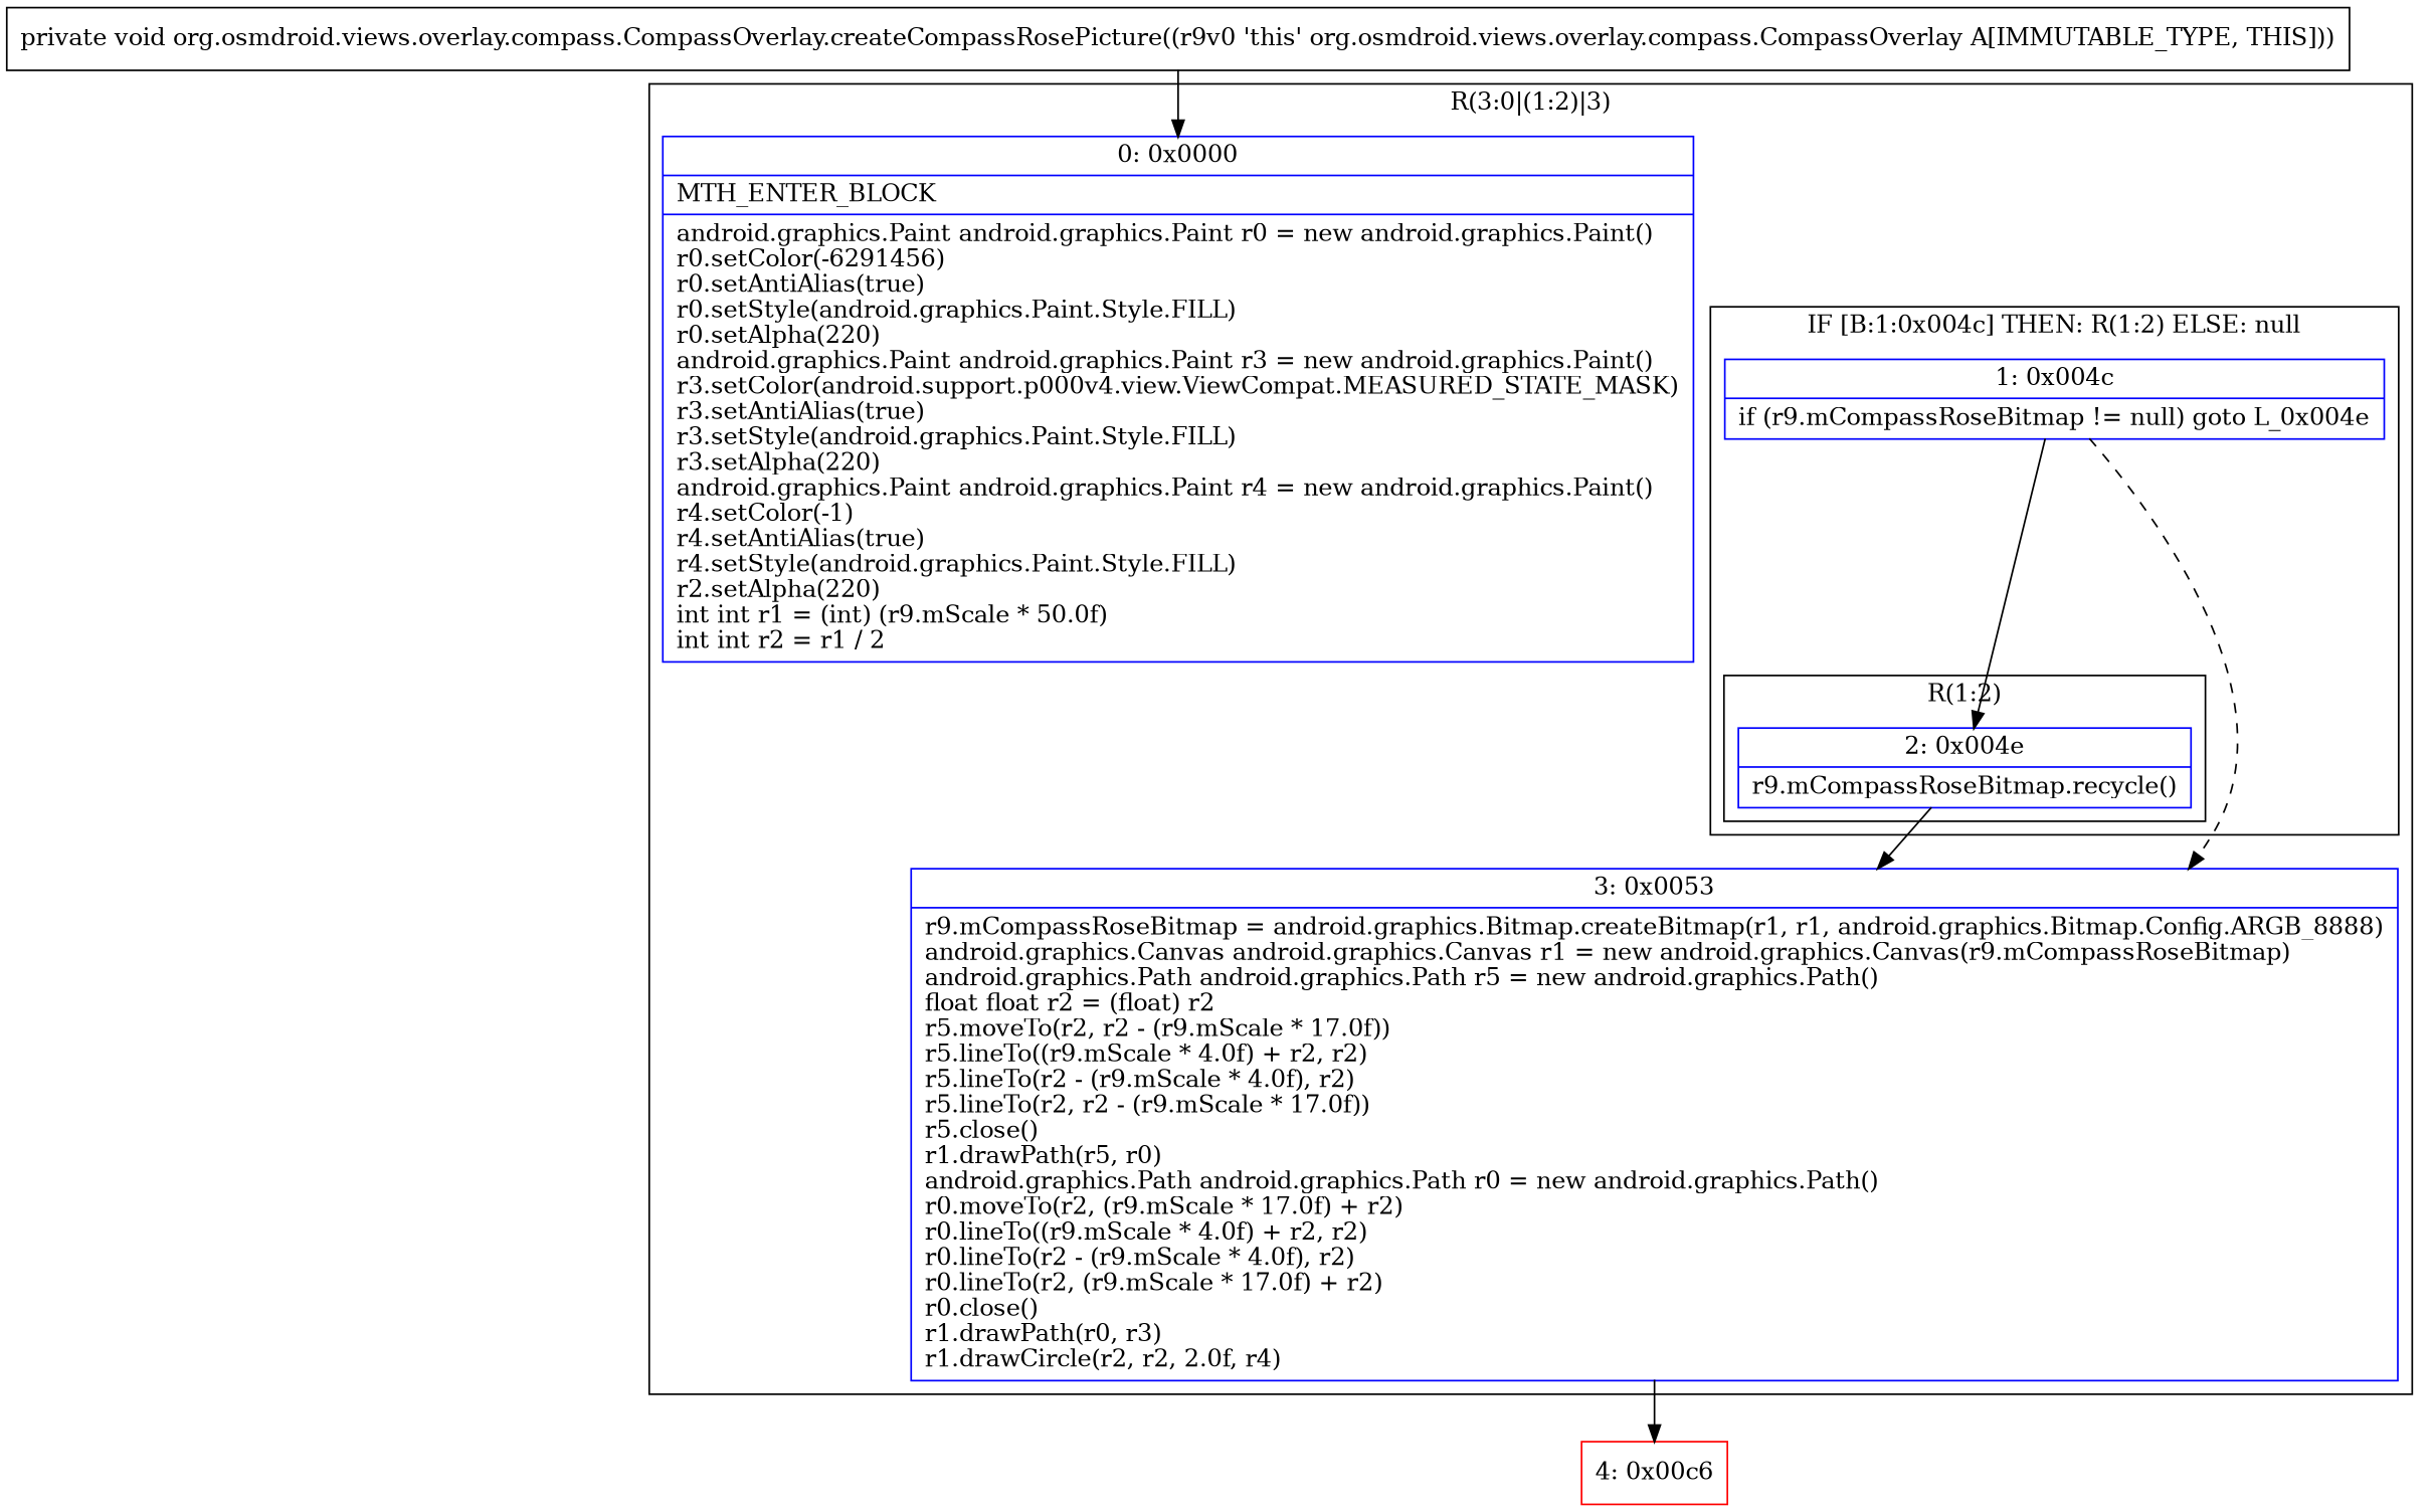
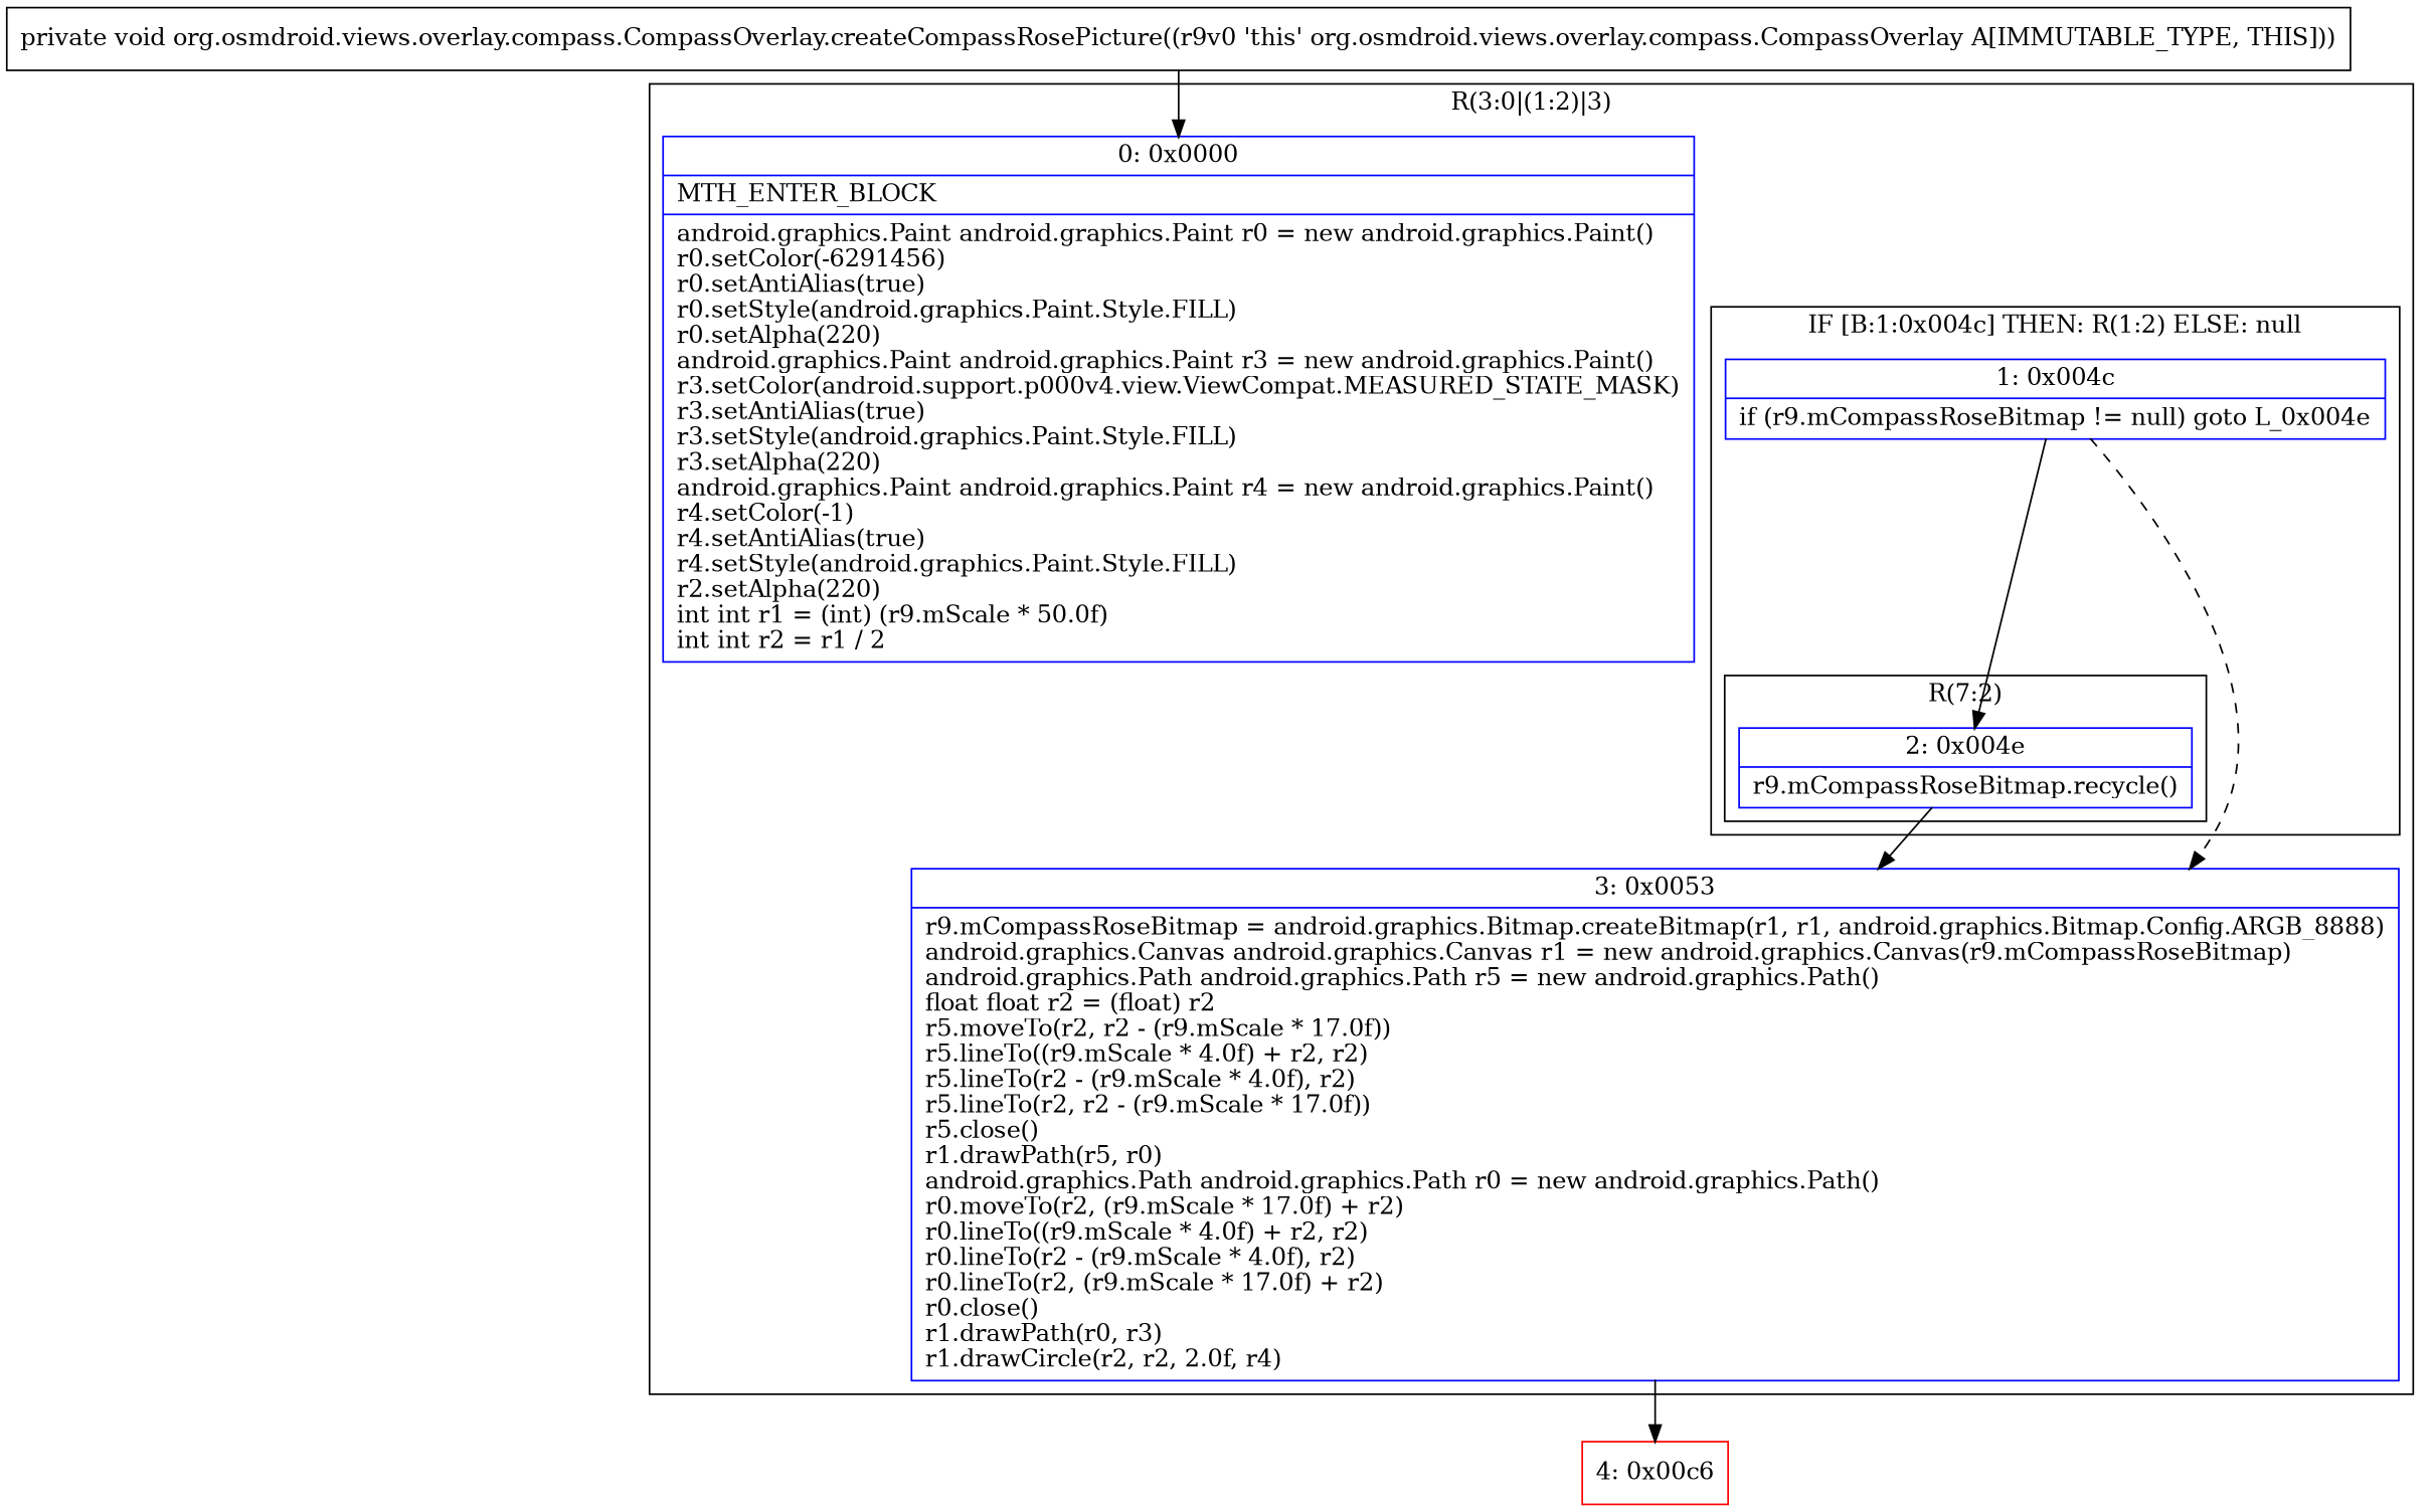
  digraph {
    node [color=blue shape=record]
    n1 [label="{2\:\ 0x004e|r9.mCompassRoseBitmap.recycle()\l}"]
    n2 [label="{1\:\ 0x004c|if (r9.mCompassRoseBitmap != null) goto L_0x004e\l}"]
    n3 [label="{0\:\ 0x0000|MTH_ENTER_BLOCK\l|android.graphics.Paint android.graphics.Paint r0 = new android.graphics.Paint()\lr0.setColor(\-6291456)\lr0.setAntiAlias(true)\lr0.setStyle(android.graphics.Paint.Style.FILL)\lr0.setAlpha(220)\landroid.graphics.Paint android.graphics.Paint r3 = new android.graphics.Paint()\lr3.setColor(android.support.p000v4.view.ViewCompat.MEASURED_STATE_MASK)\lr3.setAntiAlias(true)\lr3.setStyle(android.graphics.Paint.Style.FILL)\lr3.setAlpha(220)\landroid.graphics.Paint android.graphics.Paint r4 = new android.graphics.Paint()\lr4.setColor(\-1)\lr4.setAntiAlias(true)\lr4.setStyle(android.graphics.Paint.Style.FILL)\lr2.setAlpha(220)\lint int r1 = (int) (r9.mScale * 50.0f)\lint int r2 = r1 \/ 2\l}"]
    n4 [label="{3\:\ 0x0053|r9.mCompassRoseBitmap = android.graphics.Bitmap.createBitmap(r1, r1, android.graphics.Bitmap.Config.ARGB_8888)\landroid.graphics.Canvas android.graphics.Canvas r1 = new android.graphics.Canvas(r9.mCompassRoseBitmap)\landroid.graphics.Path android.graphics.Path r5 = new android.graphics.Path()\lfloat float r2 = (float) r2\lr5.moveTo(r2, r2 \- (r9.mScale * 17.0f))\lr5.lineTo((r9.mScale * 4.0f) + r2, r2)\lr5.lineTo(r2 \- (r9.mScale * 4.0f), r2)\lr5.lineTo(r2, r2 \- (r9.mScale * 17.0f))\lr5.close()\lr1.drawPath(r5, r0)\landroid.graphics.Path android.graphics.Path r0 = new android.graphics.Path()\lr0.moveTo(r2, (r9.mScale * 17.0f) + r2)\lr0.lineTo((r9.mScale * 4.0f) + r2, r2)\lr0.lineTo(r2 \- (r9.mScale * 4.0f), r2)\lr0.lineTo(r2, (r9.mScale * 17.0f) + r2)\lr0.close()\lr1.drawPath(r0, r3)\lr1.drawCircle(r2, r2, 2.0f, r4)\l}"]
    n5 [color=red label="{4\:\ 0x00c6}"]
    n6 [label="{private void org.osmdroid.views.overlay.compass.CompassOverlay.createCompassRosePicture((r9v0 'this' org.osmdroid.views.overlay.compass.CompassOverlay A[IMMUTABLE_TYPE, THIS])) }" color=""]
    subgraph cluster_1 {
      label="R(3:0|(1:2)|3)"
      n3
      n4
      subgraph cluster_2 {
        label="IF [B:1:0x004c] THEN: R(1:2) ELSE: null"
        n2
        subgraph cluster_3 {
-         label="R(1:2)"
+         label="R(7:2)"
          n1
        }
      }
    }
    n1 -> n4
    n2 -> n1
    n2 -> n4 [style=dashed]
    n4 -> n5
    n6 -> n3
  }
